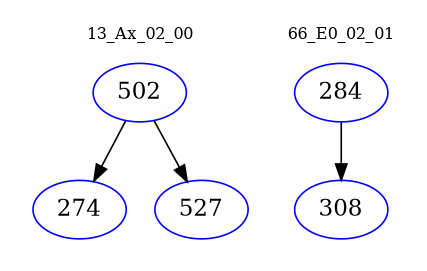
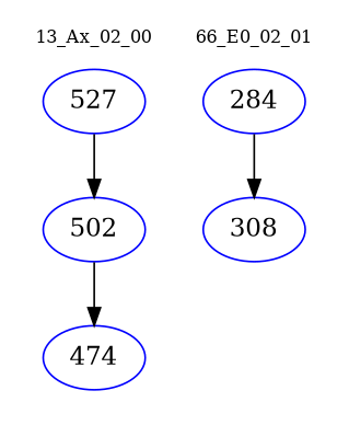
  digraph {
    node [color=blue]
    edge [color=black]
    n1 [label=502]
-   n2 [label=274]
+   n2 [label=474]
    n3 [label=527]
    n4 [label=284]
    n5 [label=308]
    subgraph cluster_1 {
      color=white
      fontsize=10
      label="13_Ax_02_00"
      n1
      n2
      n3
    }
    subgraph cluster_2 {
      color=white
      fontsize=10
      label="66_E0_02_01"
      n4
      n5
    }
    n1 -> n2
-   n1 -> n3
+   n3 -> n1
    n4 -> n5
  }
